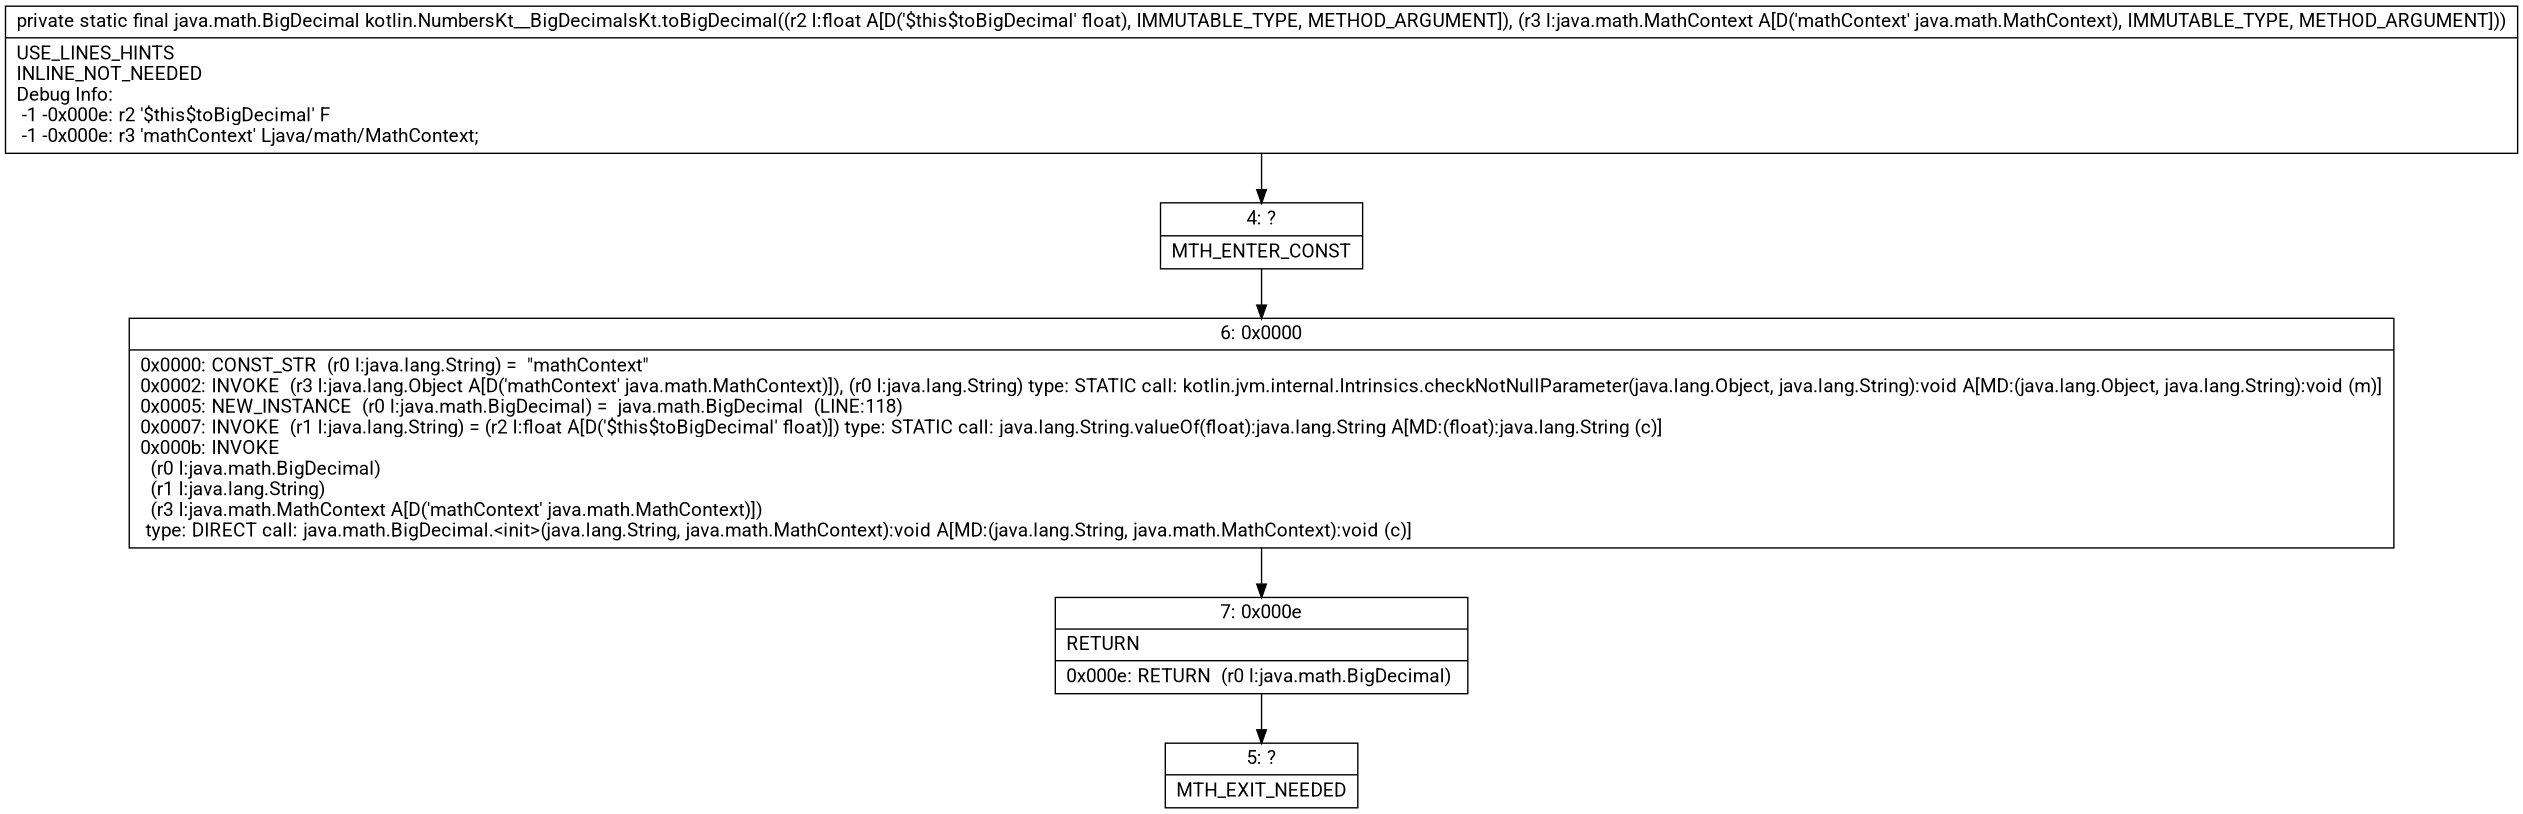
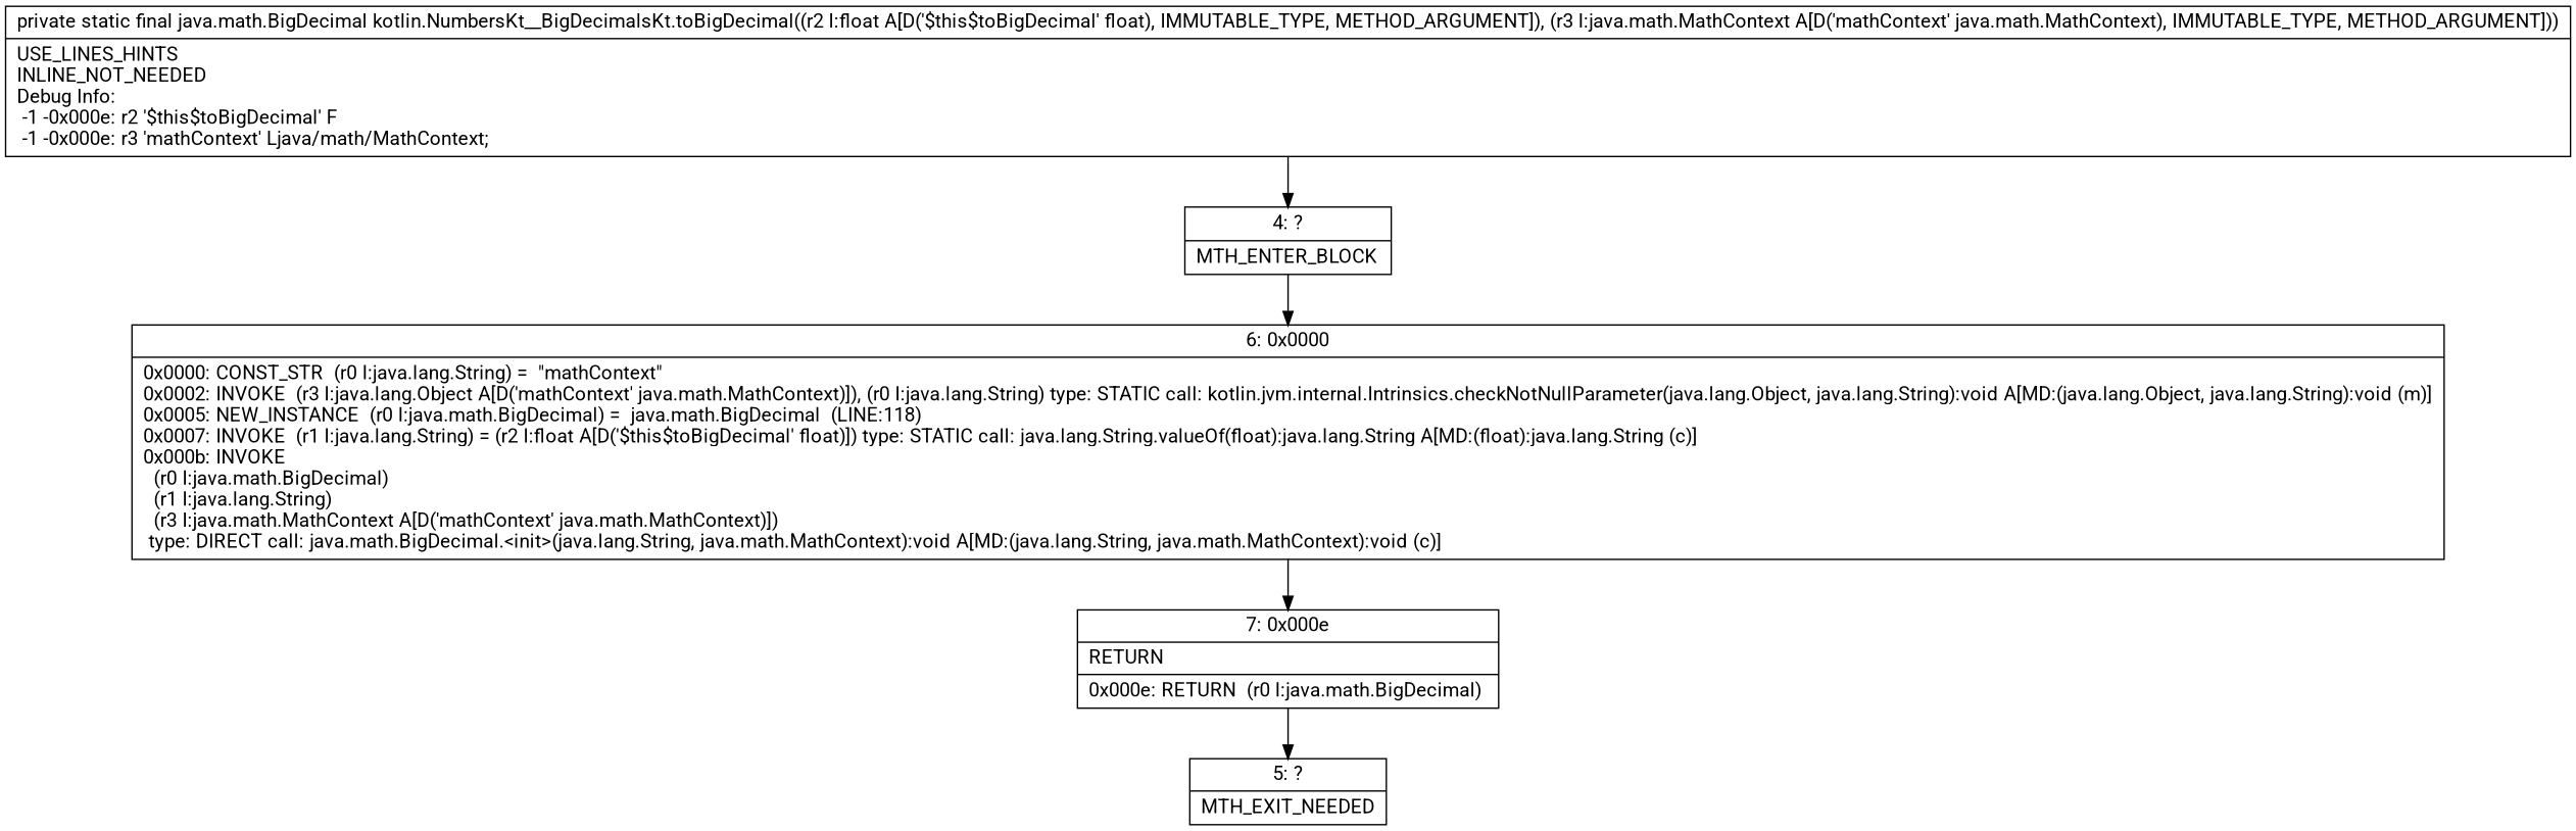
  digraph {
    fontname=Roboto
    node [fontname=Roboto shape=record]
    edge [fontname=Roboto]
-   n1 [label="{4\:\ ?|MTH_ENTER_CONST\l}"]
+   n1 [label="{4\:\ ?|MTH_ENTER_BLOCK\l}"]
    n2 [label="{6\:\ 0x0000|0x0000: CONST_STR  (r0 I:java.lang.String) =  \"mathContext\" \l0x0002: INVOKE  (r3 I:java.lang.Object A[D('mathContext' java.math.MathContext)]), (r0 I:java.lang.String) type: STATIC call: kotlin.jvm.internal.Intrinsics.checkNotNullParameter(java.lang.Object, java.lang.String):void A[MD:(java.lang.Object, java.lang.String):void (m)]\l0x0005: NEW_INSTANCE  (r0 I:java.math.BigDecimal) =  java.math.BigDecimal  (LINE:118)\l0x0007: INVOKE  (r1 I:java.lang.String) = (r2 I:float A[D('$this$toBigDecimal' float)]) type: STATIC call: java.lang.String.valueOf(float):java.lang.String A[MD:(float):java.lang.String (c)]\l0x000b: INVOKE  \l  (r0 I:java.math.BigDecimal)\l  (r1 I:java.lang.String)\l  (r3 I:java.math.MathContext A[D('mathContext' java.math.MathContext)])\l type: DIRECT call: java.math.BigDecimal.\<init\>(java.lang.String, java.math.MathContext):void A[MD:(java.lang.String, java.math.MathContext):void (c)]\l}"]
    n3 [label="{7\:\ 0x000e|RETURN\l|0x000e: RETURN  (r0 I:java.math.BigDecimal) \l}"]
    n4 [label="{5\:\ ?|MTH_EXIT_NEEDED\l}"]
    n5 [label="{private static final java.math.BigDecimal kotlin.NumbersKt__BigDecimalsKt.toBigDecimal((r2 I:float A[D('$this$toBigDecimal' float), IMMUTABLE_TYPE, METHOD_ARGUMENT]), (r3 I:java.math.MathContext A[D('mathContext' java.math.MathContext), IMMUTABLE_TYPE, METHOD_ARGUMENT]))  | USE_LINES_HINTS\lINLINE_NOT_NEEDED\lDebug Info:\l  \-1 \-0x000e: r2 '$this$toBigDecimal' F\l  \-1 \-0x000e: r3 'mathContext' Ljava\/math\/MathContext;\l}"]
    n1 -> n2
    n2 -> n3
    n3 -> n4
    n5 -> n1
  }
